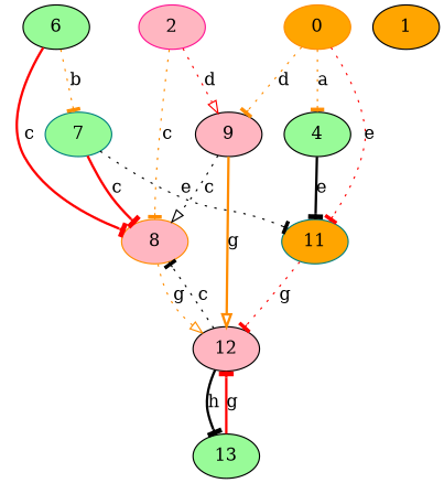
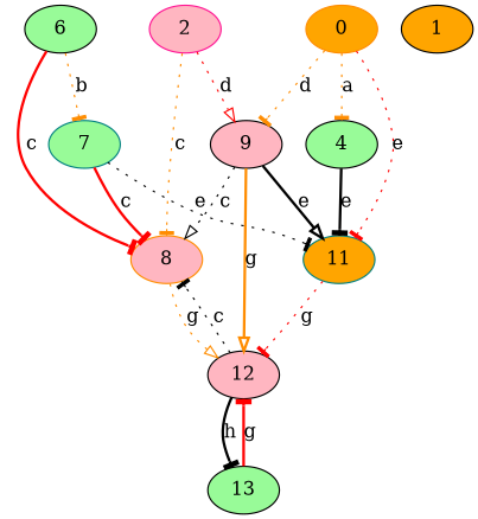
  strict digraph {
    node [color=black fillcolor=lightpink style=filled]
    edge [arrowhead=tee color=darkorange style=dotted]
    2 [color=deeppink]
    8 [color=darkorange]
    9
    12
    11 [color=teal fillcolor=orange]
    n6 [fillcolor=palegreen label=6]
    7 [color=teal fillcolor=palegreen]
    4 [fillcolor=palegreen]
    13 [fillcolor=palegreen]
    0 [color=darkorange fillcolor=orange]
    1 [fillcolor=orange]
    2 -> 8 [label=c]
    2 -> 9 [arrowhead=onormal color=red label=d]
    8 -> 12 [arrowhead=onormal label=g]
    9 -> 8 [arrowhead=onormal color=black label=c]
    9 -> 12 [arrowhead=onormal label=g style=bold]
+   9 -> 11 [arrowhead=onormal color=black label=e style=bold]
    12 -> 8 [color=black label=c]
    12 -> 13 [color=black label=h style=bold]
    11 -> 12 [color=red label=g]
    n6 -> 8 [color=red label=c style=bold]
    n6 -> 7 [label=b]
    7 -> 8 [color=red label=c style=bold]
    7 -> 11 [color=black label=e]
    4 -> 11 [color=black label=e style=bold]
    13 -> 12 [color=red label=g style=bold]
    0 -> 9 [label=d]
    0 -> 11 [color=red label=e]
    0 -> 4 [label=a]
  }
